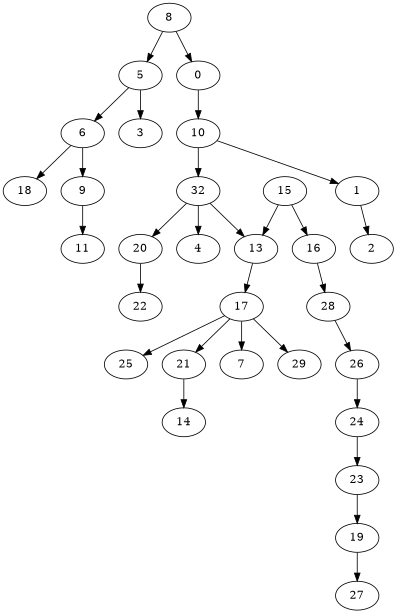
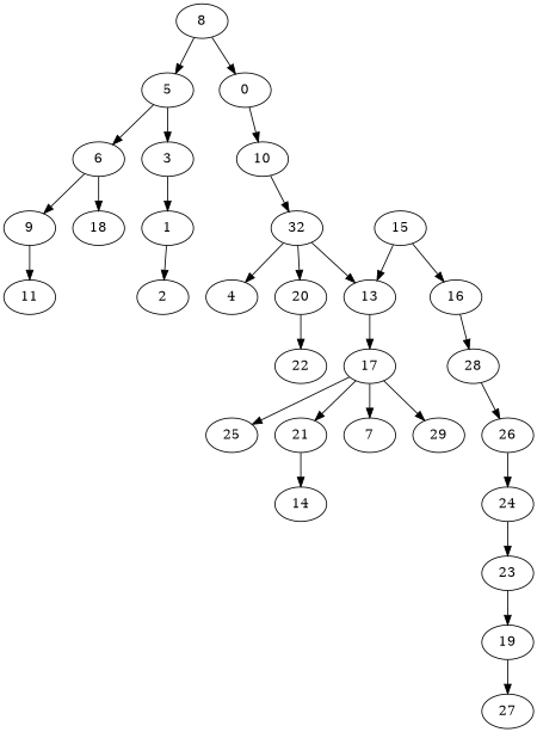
  digraph {
    8
    5
    0
    3
    6
    10
    1
    9
    18
    n10 [label=32]
    13
    20
    4
    2
    17
    22
    15
    16
    29
    25
    21
    7
    28
    14
    26
    24
    23
    19
    27
    11
    8 -> 5
    8 -> 0
    5 -> 3
    5 -> 6
    0 -> 10
-   10 -> 1
+   3 -> 1
    6 -> 9
    6 -> 18
    10 -> n10
    1 -> 2
    9 -> 11
    n10 -> 13
    n10 -> 20
    n10 -> 4
    13 -> 17
    20 -> 22
    17 -> 29
    17 -> 25
    17 -> 21
    17 -> 7
    15 -> 13
    15 -> 16
    16 -> 28
    21 -> 14
    28 -> 26
    26 -> 24
    24 -> 23
    23 -> 19
    19 -> 27
  }
